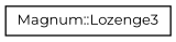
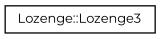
  digraph {
    rankdir=LR
    fontname=Montserrat
-   n1 [color=black fillcolor=white fontname=Montserrat fontsize=10 height=0.2 label="Magnum::Lozenge3" shape=record style=filled width=0.4]
+   n1 [color=black fillcolor=white fontname=Montserrat fontsize=10 height=0.2 label="Lozenge::Lozenge3" shape=record style=filled width=0.4]
  }
